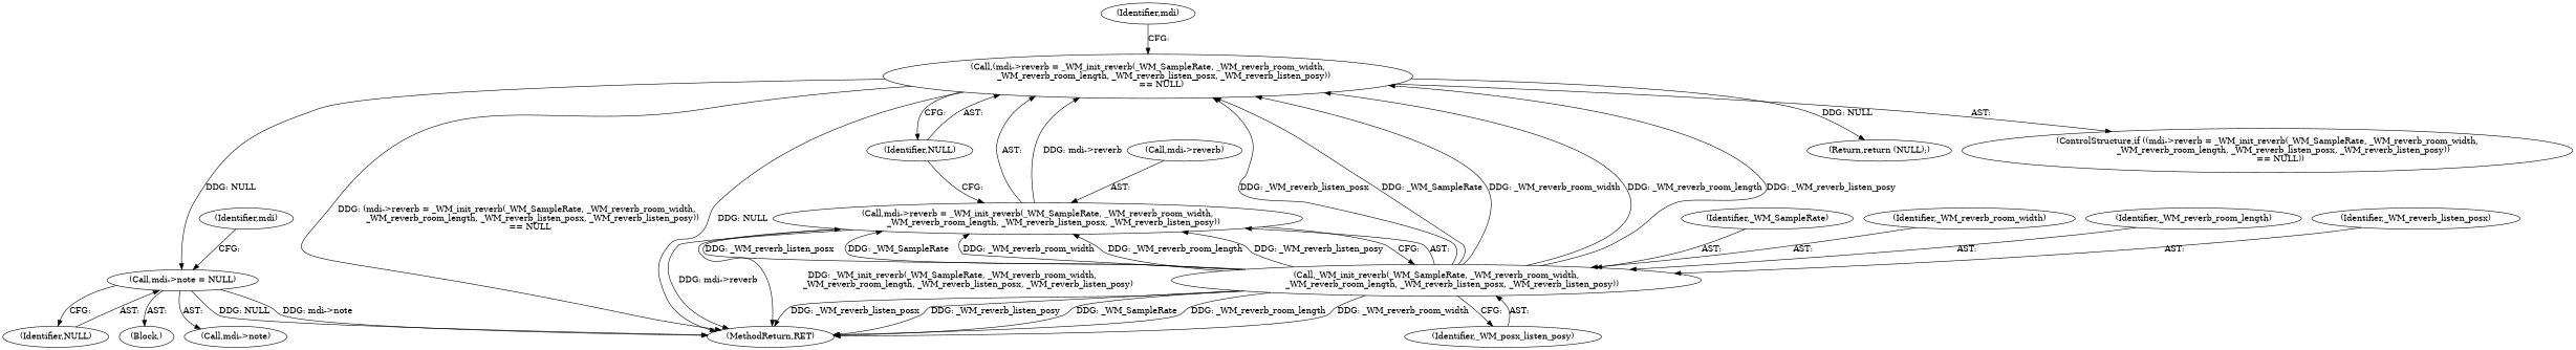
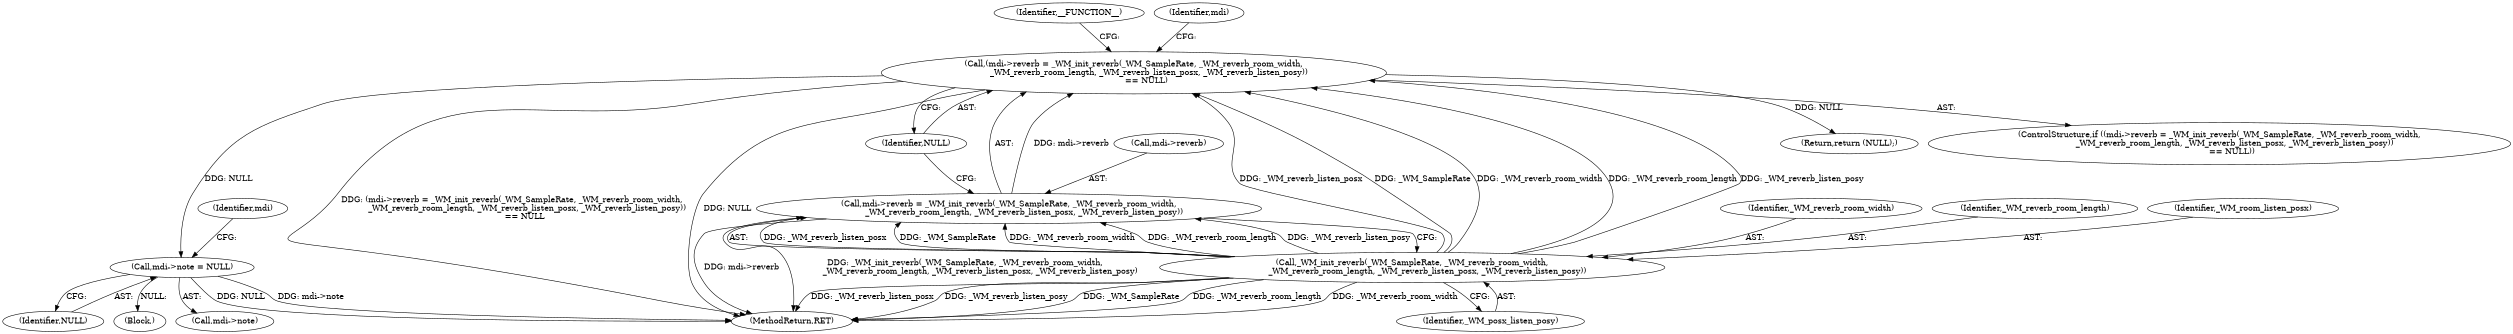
  digraph {
    n1 [label="(Call,mdi->note = NULL)"]
    n2 [label="(Block,)"]
    n3 [label="(Identifier,NULL)"]
    n4 [label="(MethodReturn,RET)"]
    n5 [label="(Call,mdi->note)"]
    n6 [label="(Call,(mdi->reverb = _WM_init_reverb(_WM_SampleRate, _WM_reverb_room_width,\n            _WM_reverb_room_length, _WM_reverb_listen_posx, _WM_reverb_listen_posy))\n          == NULL)"]
    n7 [label="(Return,return (NULL);)"]
    n8 [label="(Identifier,NULL)"]
    n9 [label="(ControlStructure,if ((mdi->reverb = _WM_init_reverb(_WM_SampleRate, _WM_reverb_room_width,\n            _WM_reverb_room_length, _WM_reverb_listen_posx, _WM_reverb_listen_posy))\n          == NULL))"]
    n10 [label="(Call,mdi->reverb = _WM_init_reverb(_WM_SampleRate, _WM_reverb_room_width,\n            _WM_reverb_room_length, _WM_reverb_listen_posx, _WM_reverb_listen_posy))"]
    n11 [label="(Call,_WM_init_reverb(_WM_SampleRate, _WM_reverb_room_width,\n            _WM_reverb_room_length, _WM_reverb_listen_posx, _WM_reverb_listen_posy))"]
    n12 [label="(Identifier,_WM_posx_listen_posy)"]
    n13 [label="(Identifier,mdi)"]
-   n14 [label="(Identifier,_WM_SampleRate)"]
    n15 [label="(Identifier,_WM_reverb_room_width)"]
    n16 [label="(Identifier,_WM_reverb_room_length)"]
-   n17 [label="(Identifier,_WM_reverb_listen_posx)"]
+   n17 [label="(Identifier,_WM_room_listen_posx)"]
+   n18 [label="(Identifier,__FUNCTION__)"]
    n19 [label="(Call,mdi->reverb)"]
    n20 [label="(Identifier,mdi)"]
-   n1 -> n2 [label="AST: "]
+   n1 -> n2 [label="NULL: "]
    n1 -> n3 [label="CFG: "]
    n1 -> n4 [label="DDG: NULL"]
    n1 -> n4 [label="DDG: mdi->note"]
    n1 -> n5 [label="AST: "]
    n3 -> n1 [label="AST: "]
    n6 -> n1 [label="DDG: NULL"]
    n6 -> n4 [label="DDG: (mdi->reverb = _WM_init_reverb(_WM_SampleRate, _WM_reverb_room_width,\n            _WM_reverb_room_length, _WM_reverb_listen_posx, _WM_reverb_listen_posy))\n          == NULL"]
    n6 -> n4 [label="DDG: NULL"]
    n6 -> n7 [label="DDG: NULL"]
    n6 -> n8 [label="CFG: "]
    n6 -> n9 [label="AST: "]
    n8 -> n6 [label="AST: "]
    n8 -> n10 [label="CFG: "]
    n10 -> n4 [label="DDG: mdi->reverb"]
    n10 -> n4 [label="DDG: _WM_init_reverb(_WM_SampleRate, _WM_reverb_room_width,\n            _WM_reverb_room_length, _WM_reverb_listen_posx, _WM_reverb_listen_posy)"]
    n10 -> n6 [label="AST: "]
    n10 -> n6 [label="DDG: mdi->reverb"]
    n10 -> n11 [label="CFG: "]
    n11 -> n4 [label="DDG: _WM_SampleRate"]
    n11 -> n4 [label="DDG: _WM_reverb_room_length"]
    n11 -> n4 [label="DDG: _WM_reverb_room_width"]
    n11 -> n4 [label="DDG: _WM_reverb_listen_posx"]
    n11 -> n4 [label="DDG: _WM_reverb_listen_posy"]
    n11 -> n6 [label="DDG: _WM_reverb_listen_posx"]
    n11 -> n6 [label="DDG: _WM_SampleRate"]
    n11 -> n6 [label="DDG: _WM_reverb_room_width"]
    n11 -> n6 [label="DDG: _WM_reverb_room_length"]
    n11 -> n6 [label="DDG: _WM_reverb_listen_posy"]
    n11 -> n10 [label="AST: "]
    n11 -> n10 [label="DDG: _WM_reverb_listen_posx"]
    n11 -> n10 [label="DDG: _WM_SampleRate"]
    n11 -> n10 [label="DDG: _WM_reverb_room_width"]
    n11 -> n10 [label="DDG: _WM_reverb_room_length"]
    n11 -> n10 [label="DDG: _WM_reverb_listen_posy"]
    n11 -> n12 [label="CFG: "]
    n12 -> n11 [label="AST: "]
    n13 -> n1 [label="CFG: "]
-   n14 -> n11 [label="AST: "]
    n15 -> n11 [label="AST: "]
    n16 -> n11 [label="AST: "]
    n17 -> n11 [label="AST: "]
+   n18 -> n6 [label="CFG: "]
    n19 -> n10 [label="AST: "]
    n20 -> n6 [label="CFG: "]
  }
